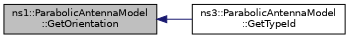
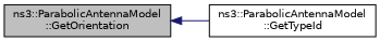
  digraph {
    rankdir=LR
    node [color=black fontname=Helvetica fontsize=10 shape=record style=filled]
-   n1 [fillcolor=grey75 fontcolor=black height=0.2 label="ns1::ParabolicAntennaModel\l::GetOrientation" width=0.4]
+   n1 [fillcolor=grey75 fontcolor=black height=0.2 label="ns3::ParabolicAntennaModel\l::GetOrientation" width=0.4]
    n2 [fillcolor=white height=0.2 label="ns3::ParabolicAntennaModel\l::GetTypeId" width=0.4]
    n1 -> n2 [color=midnightblue dir=back fontname=Helvetica fontsize=10 labelfontname=Helvetica labelfontsize=10 style=solid]
  }
